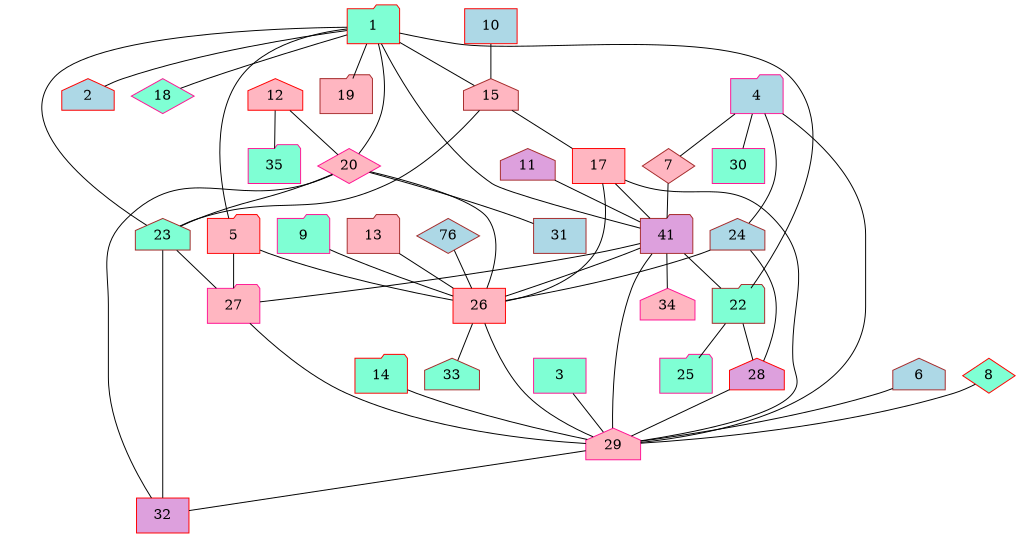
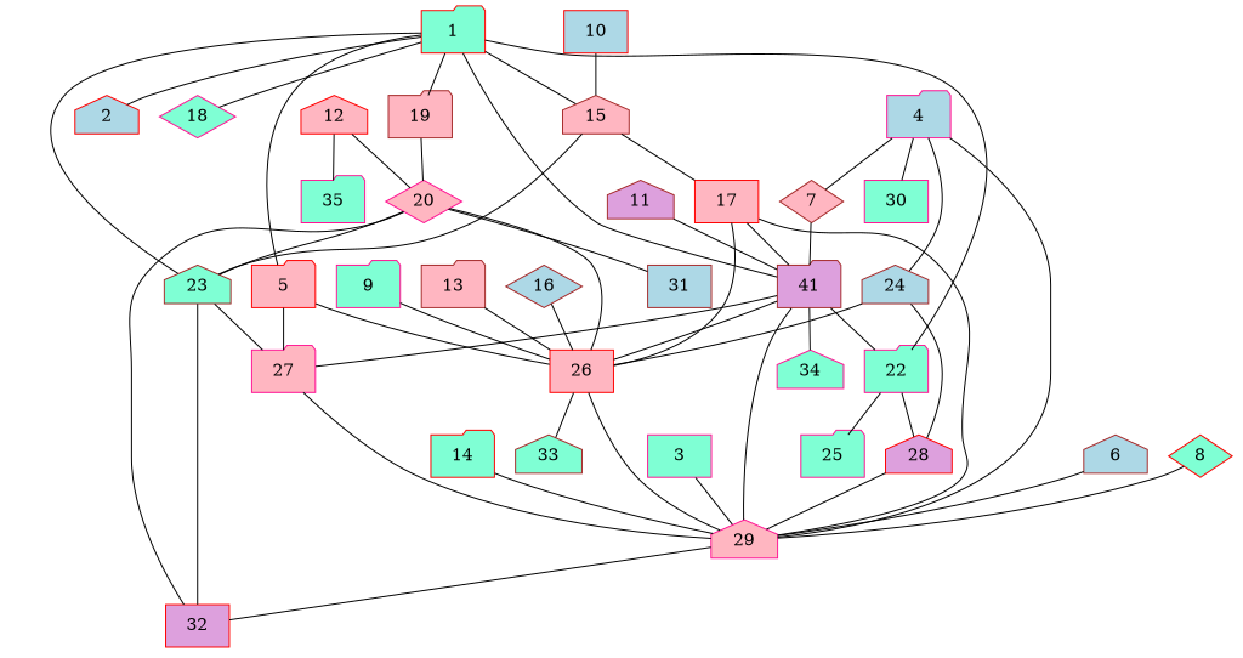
  graph {
    node [color=brown fillcolor=aquamarine shape=folder style=filled]
    edge [weight=1.0]
    1 [color=red]
    2 [color=red fillcolor=lightblue shape=house]
    5 [color=red fillcolor=lightpink]
    15 [fillcolor=lightpink shape=house]
    18 [color=deeppink shape=diamond]
    19 [fillcolor=lightpink]
    20 [color=deeppink fillcolor=lightpink shape=diamond]
    n8 [fillcolor=plum label=41]
-   22
+   22 [color=deeppink]
    23 [shape=house]
    26 [color=red fillcolor=lightpink shape=box]
    27 [color=deeppink fillcolor=lightpink]
    17 [color=red fillcolor=lightpink shape=box]
    31 [fillcolor=lightblue shape=box]
    32 [color=red fillcolor=plum shape=box]
    29 [color=deeppink fillcolor=lightpink shape=house]
-   34 [color=deeppink fillcolor=lightpink shape=house]
+   34 [color=deeppink shape=house]
    25 [color=deeppink]
    28 [color=red fillcolor=plum shape=house]
    3 [color=deeppink shape=box]
    4 [color=deeppink fillcolor=lightblue]
    7 [fillcolor=lightpink shape=diamond]
    24 [fillcolor=lightblue shape=house]
    30 [color=deeppink shape=box]
    33 [shape=house]
    6 [fillcolor=lightblue shape=house]
    8 [color=red shape=diamond]
    9 [color=deeppink]
    10 [color=red fillcolor=lightblue shape=box]
    11 [fillcolor=plum shape=house]
    12 [color=red fillcolor=lightpink shape=house]
    35 [color=deeppink]
    13 [fillcolor=lightpink]
    14 [color=red]
-   16 [fillcolor=lightblue shape=diamond label=76]
+   16 [fillcolor=lightblue shape=diamond]
    1 -- 2
    1 -- 5
    1 -- 15
    1 -- 18
    1 -- 19
-   1 -- 20 [weight=2.0]
+   19 -- 20 [weight=2.0]
    1 -- n8
    1 -- 22
    1 -- 23
    5 -- 26
    5 -- 27
    15 -- 23
    15 -- 17
    20 -- 23
    20 -- 26
    20 -- 31
    20 -- 32
    n8 -- 22
    n8 -- 26
    n8 -- 27
    n8 -- 29
    n8 -- 34
    22 -- 25
    22 -- 28
    23 -- 27 [weight=2.0]
    23 -- 32
    26 -- 29
    26 -- 33
    27 -- 29
    17 -- n8
    17 -- 26
    17 -- 29
    29 -- 32
    28 -- 29
    3 -- 29
    4 -- 29
    4 -- 7
    4 -- 24
    4 -- 30
    7 -- n8
    24 -- 26
    24 -- 28
    6 -- 29
    8 -- 29
    9 -- 26
    10 -- 15
    11 -- n8
    12 -- 20
    12 -- 35
    13 -- 26
    14 -- 29
    16 -- 26
  }
